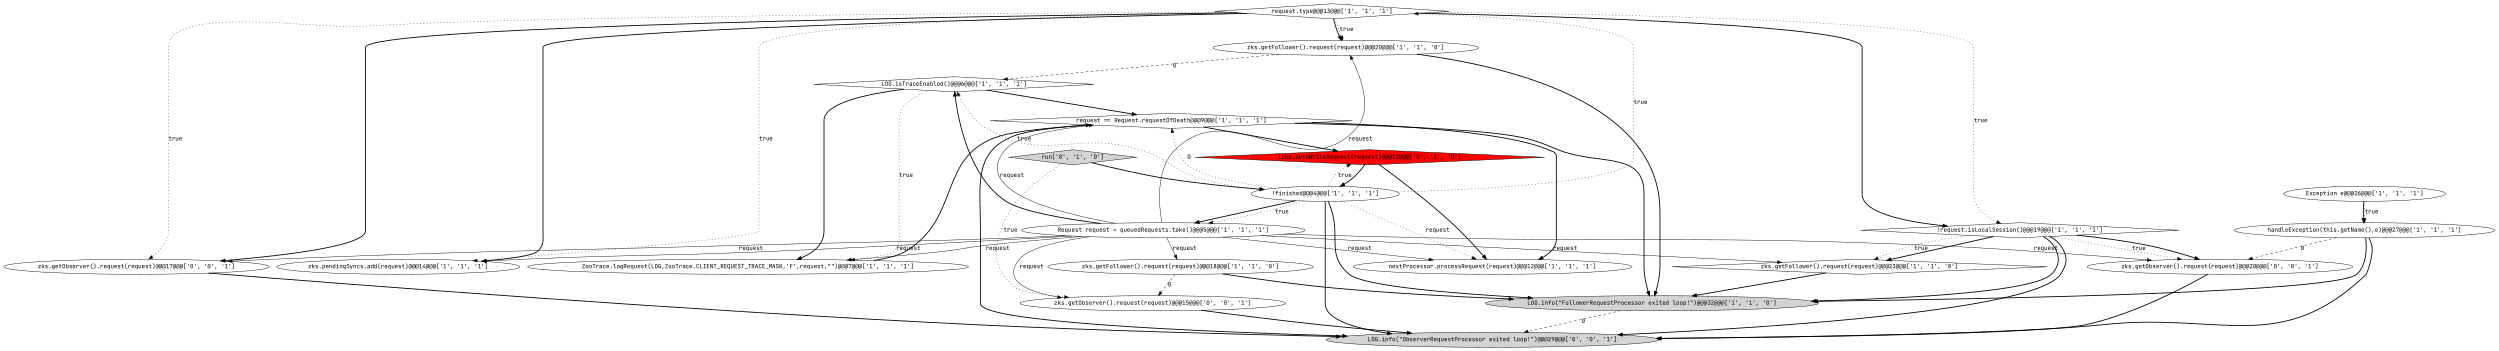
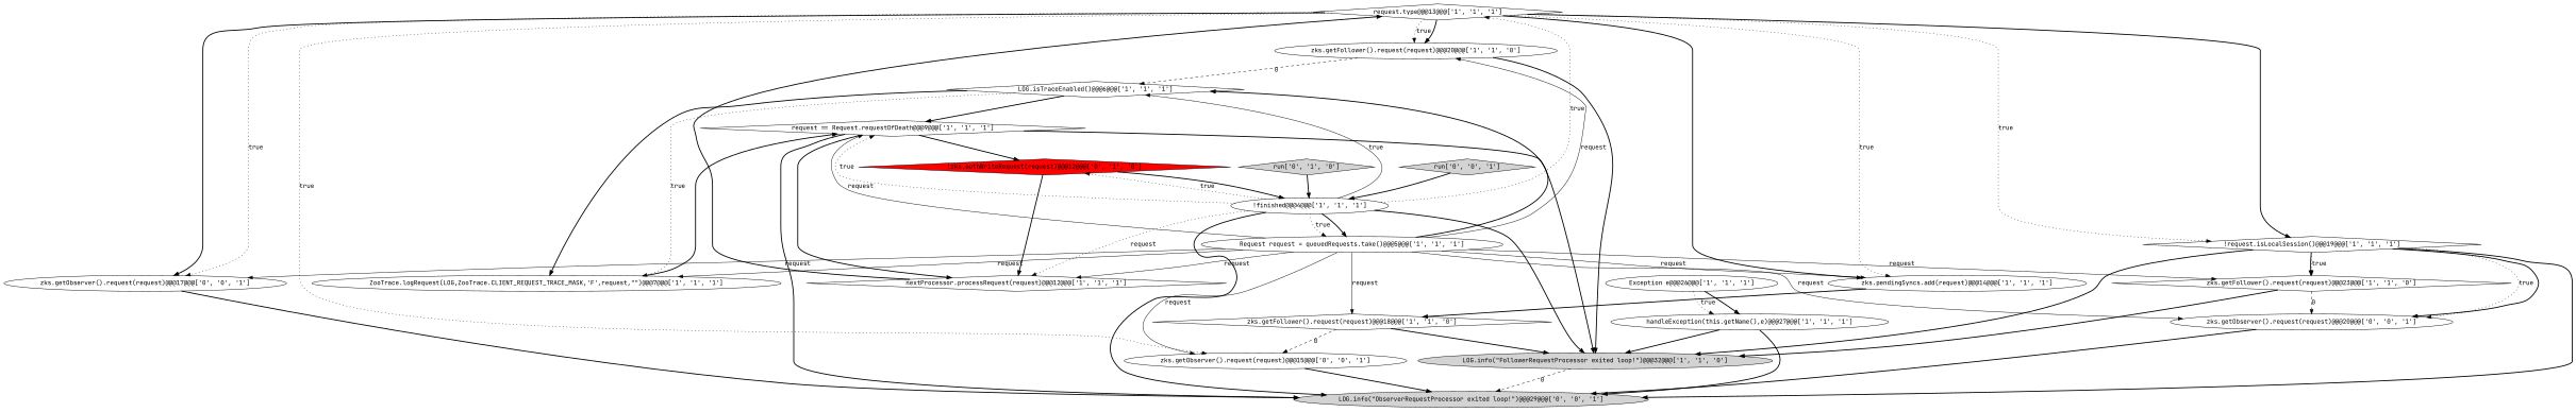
  digraph {
    fontname="JetBrains Mono"
    node [fillcolor=white fontname="JetBrains Mono" shape=ellipse style=filled]
    edge [fontname="JetBrains Mono" style=bold]
    n1 [fillcolor=lightgray label="LOG.info(\"ObserverRequestProcessor exited loop!\")@@@29@@@['0', '0', '1']"]
-   n2 [label="nextProcessor.processRequest(request)@@@12@@@['1', '1', '1']"]
+   n2 [label="nextProcessor.processRequest(request)@@@12@@@['1', '1', '1']" shape=diamond]
    n3 [label="request.type@@@13@@@['1', '1', '1']" shape=diamond]
    n4 [label="zks.getObserver().request(request)@@@17@@@['0', '0', '1']"]
    n5 [label="zks.pendingSyncs.add(request)@@@14@@@['1', '1', '1']"]
    n6 [label="zks.getObserver().request(request)@@@15@@@['0', '0', '1']"]
    n7 [label="zks.getFollower().request(request)@@@20@@@['1', '1', '0']"]
    n8 [label="!request.isLocalSession()@@@19@@@['1', '1', '1']" shape=diamond]
    n9 [label="!finished@@@4@@@['1', '1', '1']"]
    n10 [label="Request request = queuedRequests.take()@@@5@@@['1', '1', '1']"]
    n11 [label="request == Request.requestOfDeath@@@9@@@['1', '1', '1']" shape=diamond]
    n12 [label="LOG.isTraceEnabled()@@@6@@@['1', '1', '1']" shape=diamond]
    n13 [fillcolor=lightgray label="LOG.info(\"FollowerRequestProcessor exited loop!\")@@@32@@@['1', '1', '0']"]
    n14 [fillcolor=red label="!zks.authWriteRequest(request)@@@12@@@['0', '1', '0']" shape=diamond]
    n15 [label="zks.getObserver().request(request)@@@20@@@['0', '0', '1']"]
-   n16 [label="zks.getFollower().request(request)@@@18@@@['1', '1', '0']"]
+   n16 [label="zks.getFollower().request(request)@@@18@@@['1', '1', '0']" shape=diamond]
    n17 [label="ZooTrace.logRequest(LOG,ZooTrace.CLIENT_REQUEST_TRACE_MASK,'F',request,\"\")@@@7@@@['1', '1', '1']"]
    n18 [label="zks.getFollower().request(request)@@@23@@@['1', '1', '0']" shape=diamond]
+   n19 [fillcolor=lightgray label="run['0', '0', '1']" shape=diamond]
    n20 [label="handleException(this.getName(),e)@@@27@@@['1', '1', '1']"]
    n21 [fillcolor=lightgray label="run['0', '1', '0']" shape=diamond]
    n22 [label="Exception e@@@26@@@['1', '1', '1']"]
+   n2 -> n3
    n3 -> n4 [label=true style=dotted]
    n3 -> n4
    n3 -> n5 [label=true style=dotted]
    n3 -> n5
-   n21 -> n6 [label=true style=dotted]
+   n3 -> n6 [label=true style=dotted]
    n3 -> n7 [label=true style=dotted]
    n3 -> n7
    n3 -> n8 [label=true style=dotted]
    n3 -> n8
    n4 -> n1
+   n5 -> n16
    n6 -> n1
    n7 -> n12 [label=0 style=dashed]
    n7 -> n13
    n8 -> n1
    n8 -> n13
    n8 -> n15 [label=true style=dotted]
    n8 -> n15
    n8 -> n18
    n8 -> n18 [label=true style=dotted]
    n9 -> n1
    n9 -> n2 [label=request style=dotted]
    n9 -> n3 [label=true style=dotted]
    n9 -> n10
    n9 -> n10 [label=true style=dotted]
-   n9 -> n11 [label=0 style=dotted]
-   n9 -> n12 [label=true style=dotted]
+   n9 -> n11 [label=true style=dotted]
+   n9 -> n12 [label=true style=solid]
    n9 -> n13
    n9 -> n14 [label=true style=dotted]
    n10 -> n2 [label=request style=solid]
    n10 -> n4 [label=request style=solid]
    n10 -> n5 [label=request style=solid]
    n10 -> n6 [label=request style=solid]
    n10 -> n7 [label=request style=solid]
    n10 -> n11 [label=request style=solid]
    n10 -> n12
    n10 -> n15 [label=request style=solid]
    n10 -> n16 [label=request style=solid]
    n10 -> n17 [label=request style=solid]
    n10 -> n18 [label=request style=solid]
    n11 -> n1
    n11 -> n2
    n11 -> n13
    n11 -> n14
    n12 -> n11
    n12 -> n17 [label=true style=dotted]
    n12 -> n17
    n13 -> n1 [label=0 style=dashed]
    n14 -> n2
    n14 -> n9
    n15 -> n1
    n16 -> n6 [label=0 style=dashed]
    n16 -> n13
    n17 -> n11
    n18 -> n13
-   n20 -> n15 [label=0 style=dashed]
+   n18 -> n15 [label=0 style=dashed]
+   n19 -> n9
    n20 -> n1
    n20 -> n13
    n21 -> n9
    n22 -> n20
    n22 -> n20 [label=true style=dotted]
  }
